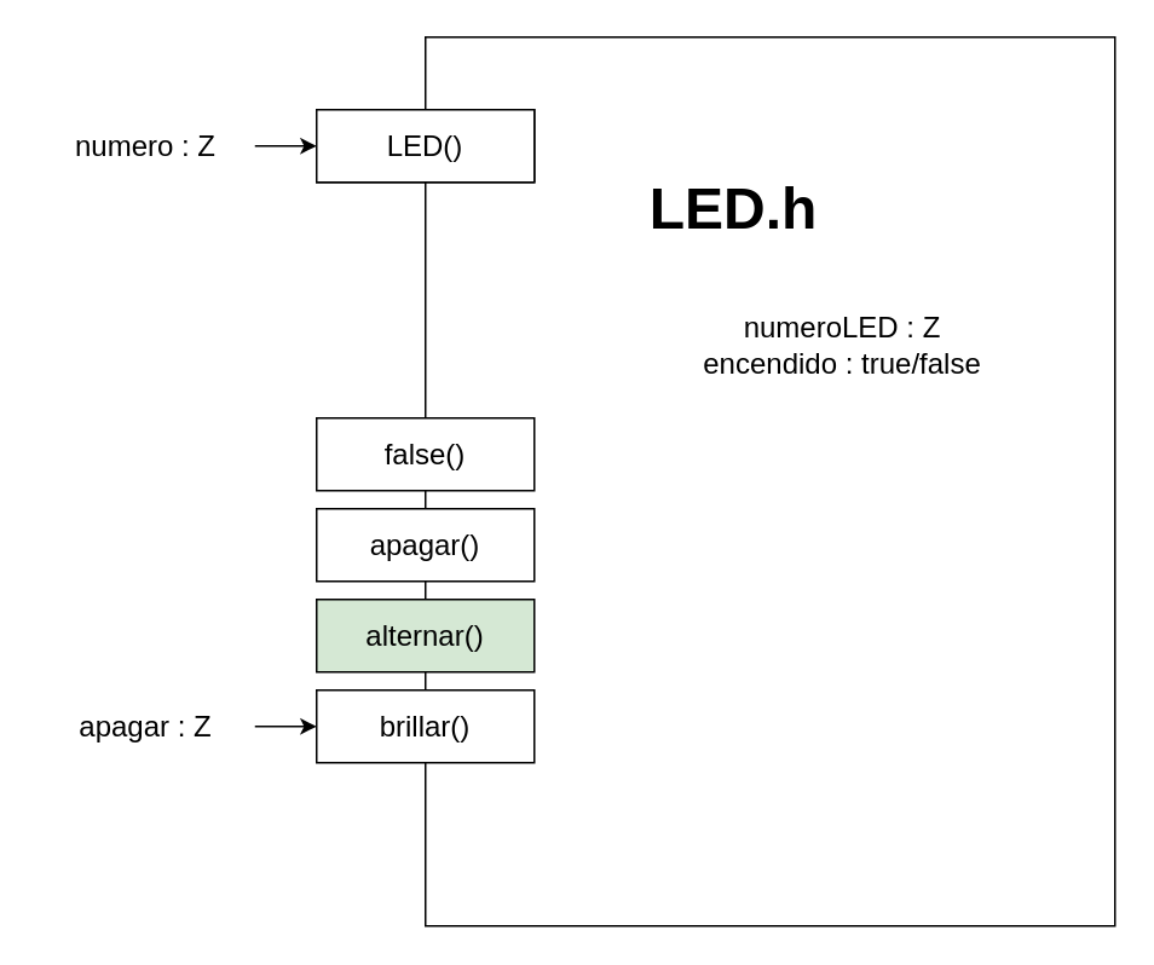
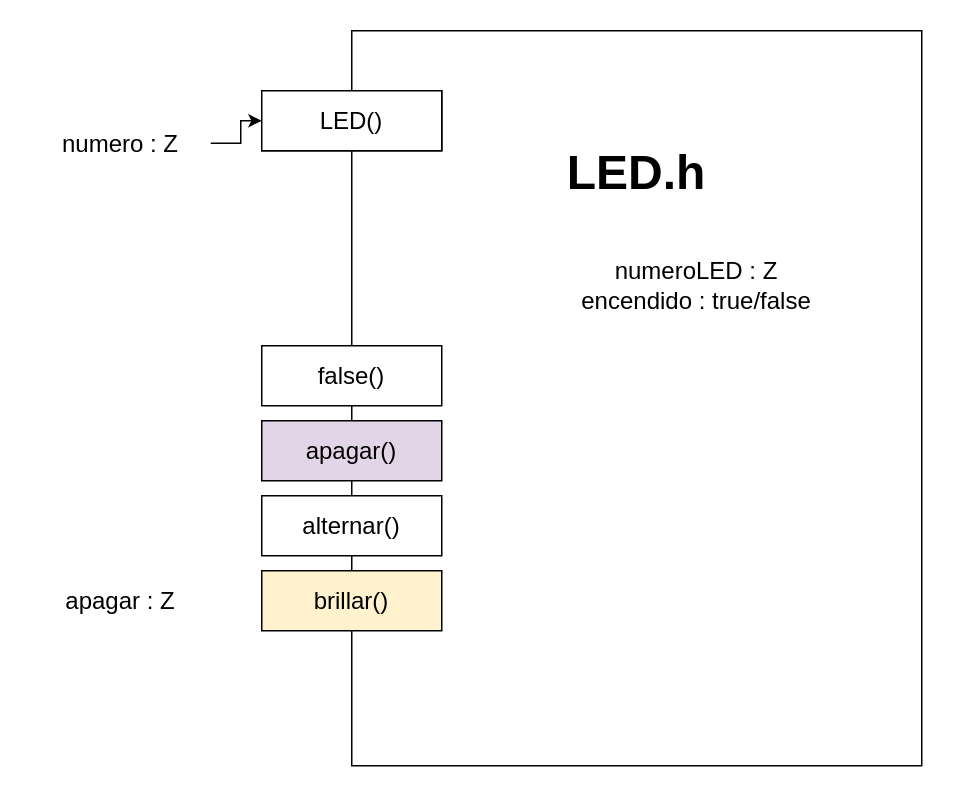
  <mxCell id="0" />
  <mxCell id="1" parent="0" />
  <mxCell id="2" value="" style="rounded=0;whiteSpace=wrap;html=1;" vertex="1" parent="1"><mxGeometry x="234" y="20" width="380" height="490" as="geometry" /></mxCell>
- <mxCell id="3" value="&lt;font style=&quot;font-size: 32px;&quot;&gt;&lt;b&gt;LED.h&lt;/b&gt;&lt;/font&gt;" style="text;html=1;strokeColor=none;fillColor=none;align=center;verticalAlign=middle;whiteSpace=wrap;rounded=0;" vertex="1" parent="1"><mxGeometry x="374" y="100" width="60" height="30" as="geometry" /></mxCell>
+ <mxCell id="3" value="&lt;font style=&quot;font-size: 32px;&quot;&gt;&lt;b&gt;LED.h&lt;/b&gt;&lt;/font&gt;" style="text;html=1;strokeColor=none;fillColor=none;align=center;verticalAlign=middle;whiteSpace=wrap;rounded=0;" vertex="1" parent="1"><mxGeometry x="394" y="100" width="60" height="30" as="geometry" /></mxCell>
  <mxCell id="4" value="numeroLED : Z&lt;br&gt;encendido : true/false" style="text;html=1;strokeColor=none;fillColor=none;align=center;verticalAlign=middle;whiteSpace=wrap;rounded=0;fontSize=16;" vertex="1" parent="1"><mxGeometry x="334" y="150" width="260" height="80" as="geometry" /></mxCell>
  <mxCell id="5" value="LED()" style="rounded=0;whiteSpace=wrap;html=1;fontSize=16;" vertex="1" parent="1"><mxGeometry x="174" y="60" width="120" height="40" as="geometry" /></mxCell>
  <mxCell id="6" value="" style="edgeStyle=orthogonalEdgeStyle;rounded=0;orthogonalLoop=1;jettySize=auto;html=1;fontSize=16;" edge="1" parent="1" source="7" target="5"><mxGeometry relative="1" as="geometry" /></mxCell>
- <mxCell id="7" value="numero : Z" style="text;html=1;strokeColor=none;fillColor=none;align=center;verticalAlign=middle;whiteSpace=wrap;rounded=0;fontSize=16;" vertex="1" parent="1"><mxGeometry x="20" y="65" width="120" height="30" as="geometry" /></mxCell>
+ <mxCell id="7" value="numero : Z" style="text;html=1;strokeColor=none;fillColor=none;align=center;verticalAlign=middle;whiteSpace=wrap;rounded=0;fontSize=16;" vertex="1" parent="1"><mxGeometry x="20" y="80" width="120" height="30" as="geometry" /></mxCell>
  <mxCell id="8" value="LED()" style="rounded=0;whiteSpace=wrap;html=1;fontSize=16;" vertex="1" parent="1"><mxGeometry x="174" y="60" width="120" height="40" as="geometry" /></mxCell>
  <mxCell id="9" value="false()" style="rounded=0;whiteSpace=wrap;html=1;fontSize=16;" vertex="1" parent="1"><mxGeometry x="174" y="230" width="120" height="40" as="geometry" /></mxCell>
- <mxCell id="10" value="apagar()" style="rounded=0;whiteSpace=wrap;html=1;fontSize=16;" vertex="1" parent="1"><mxGeometry x="174" y="280" width="120" height="40" as="geometry" /></mxCell>
- <mxCell id="11" value="alternar()" style="rounded=0;whiteSpace=wrap;html=1;fontSize=16;fillColor=#d5e8d4;" vertex="1" parent="1"><mxGeometry x="174" y="330" width="120" height="40" as="geometry" /></mxCell>
- <mxCell id="12" value="brillar()" style="rounded=0;whiteSpace=wrap;html=1;fontSize=16;" vertex="1" parent="1"><mxGeometry x="174" y="380" width="120" height="40" as="geometry" /></mxCell>
- <mxCell id="13" value="" style="edgeStyle=orthogonalEdgeStyle;rounded=0;orthogonalLoop=1;jettySize=auto;html=1;fontSize=16;" edge="1" parent="1" source="14" target="12"><mxGeometry relative="1" as="geometry" /></mxCell>
+ <mxCell id="10" value="apagar()" style="rounded=0;whiteSpace=wrap;html=1;fontSize=16;fillColor=#e1d5e7;" vertex="1" parent="1"><mxGeometry x="174" y="280" width="120" height="40" as="geometry" /></mxCell>
+ <mxCell id="11" value="alternar()" style="rounded=0;whiteSpace=wrap;html=1;fontSize=16;" vertex="1" parent="1"><mxGeometry x="174" y="330" width="120" height="40" as="geometry" /></mxCell>
+ <mxCell id="12" value="brillar()" style="rounded=0;whiteSpace=wrap;html=1;fontSize=16;fillColor=#fff2cc;" vertex="1" parent="1"><mxGeometry x="174" y="380" width="120" height="40" as="geometry" /></mxCell>
  <mxCell id="14" value="apagar : Z" style="text;html=1;strokeColor=none;fillColor=none;align=center;verticalAlign=middle;whiteSpace=wrap;rounded=0;fontSize=16;" vertex="1" parent="1"><mxGeometry x="20" y="385" width="120" height="30" as="geometry" /></mxCell>
